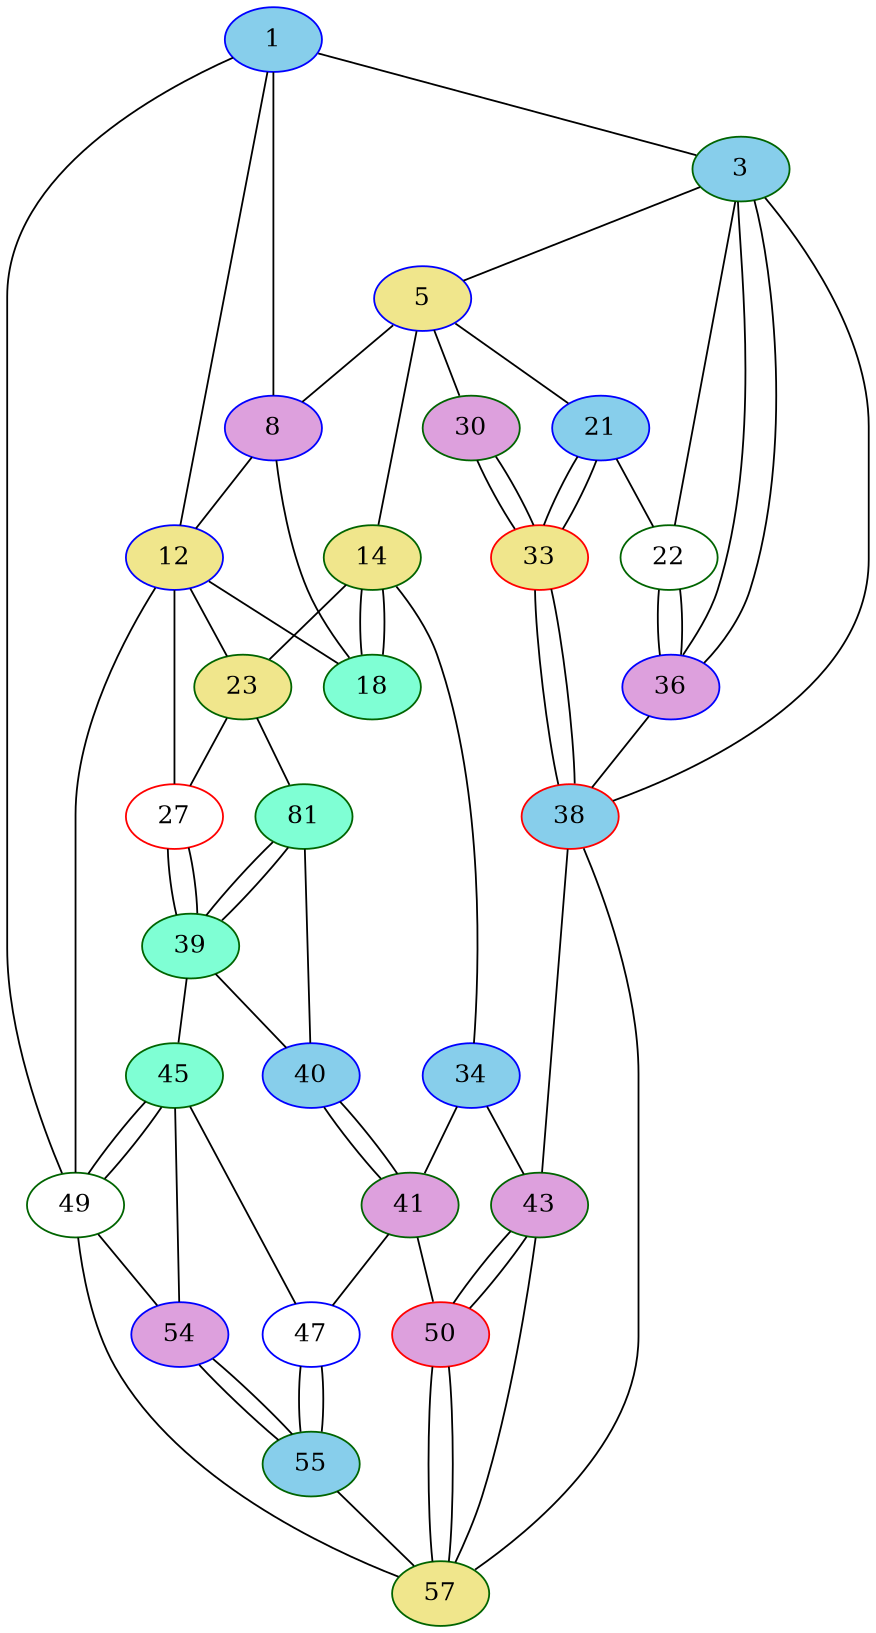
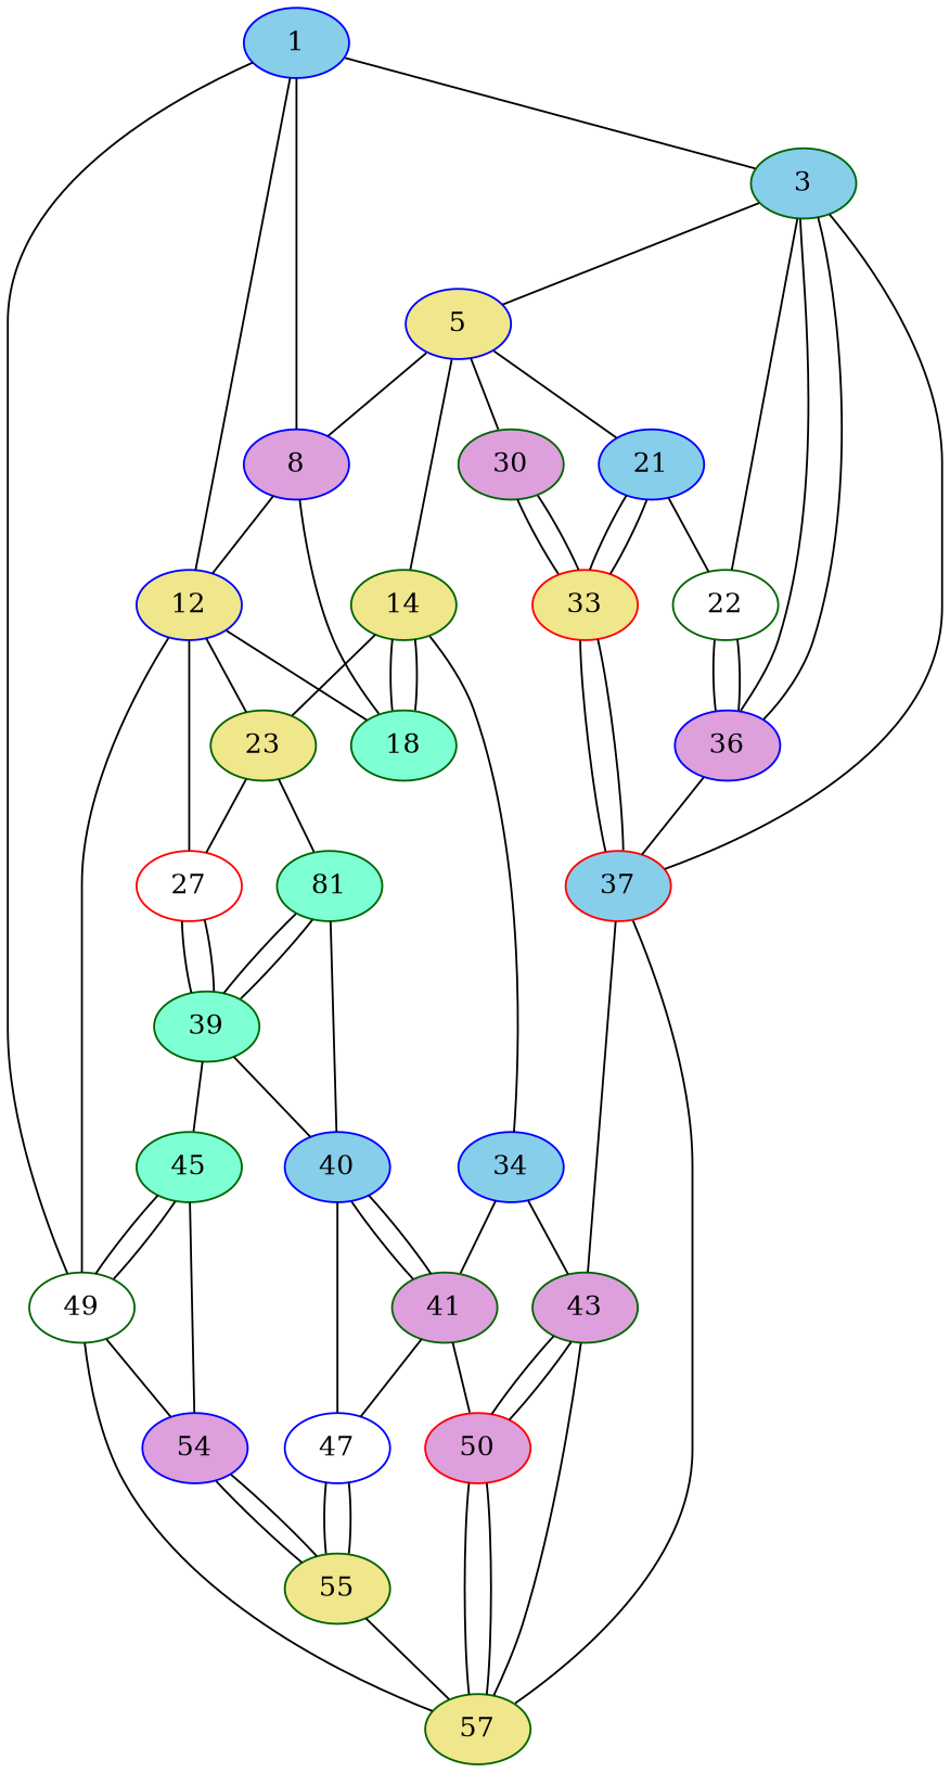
  graph {
    node [color=darkgreen fillcolor=skyblue style=filled]
    1 [color=blue super="+2+7"]
    3 [super="+4"]
    8 [color=blue fillcolor=plum super="+9+11"]
    12 [color=blue fillcolor=khaki super="+13+19"]
    49 [fillcolor=white super="+53"]
    5 [color=blue fillcolor=khaki super="+17+6"]
    22 [fillcolor=white]
    36 [color=blue fillcolor=plum]
-   37 [color=red super="+38" label=38]
+   37 [color=red super="+38"]
    18 [fillcolor=aquamarine]
    23 [fillcolor=khaki super="+24+28"]
    27 [color=red fillcolor=white]
    57 [fillcolor=khaki super="+58"]
    54 [color=blue fillcolor=plum]
    14 [fillcolor=khaki super="+15"]
    21 [color=blue]
    30 [fillcolor=plum]
    43 [fillcolor=plum super="+44"]
    34 [color=blue super="+35"]
    33 [color=red fillcolor=khaki]
    n21 [fillcolor=aquamarine label=81 super="+32"]
    39 [fillcolor=aquamarine super="+42"]
    41 [fillcolor=plum super="+48"]
    40 [color=blue]
    45 [fillcolor=aquamarine super="+46"]
    47 [color=blue fillcolor=white]
    50 [color=red fillcolor=plum]
-   55 [super="+56"]
+   55 [fillcolor=khaki super="+56"]
    1 -- 3
    1 -- 8 [weight=2]
    1 -- 12
    1 -- 49
    3 -- 5
    3 -- 22
    3 -- 36
    3 -- 36
    3 -- 37
    8 -- 12
    8 -- 18
    12 -- 49
    12 -- 18
    12 -- 23
    12 -- 27
    49 -- 57
    49 -- 54
    5 -- 8
    5 -- 14 [weight=2]
    5 -- 21
    5 -- 30
    22 -- 36
    22 -- 36
    36 -- 37
    37 -- 57
    37 -- 43 [weight=2]
    23 -- 27
    23 -- n21 [weight=2]
    27 -- 39
    27 -- 39
    54 -- 55
    54 -- 55
    14 -- 18
    14 -- 18
    14 -- 23
    14 -- 34
    21 -- 22
    21 -- 33
    21 -- 33
    30 -- 33
    30 -- 33
    43 -- 57
    43 -- 50
    43 -- 50
    34 -- 43
    34 -- 41
    33 -- 37
    33 -- 37
    n21 -- 39
    n21 -- 39
    n21 -- 40
    39 -- 40
    39 -- 45
    41 -- 47
    41 -- 50
    40 -- 41
    40 -- 41
    45 -- 49
    45 -- 49
    45 -- 54
-   45 -- 47
+   40 -- 47
    47 -- 55
    47 -- 55
    50 -- 57
    50 -- 57
    55 -- 57 [weight=2]
  }
